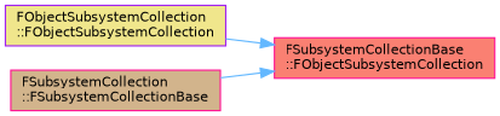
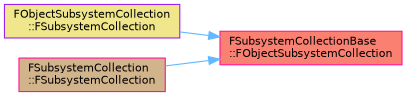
  digraph {
    rankdir=RL
    node [color=deeppink fontname=Helvetica fontsize=10 shape=box style=filled]
    edge [color=steelblue1 dir=back fontname=Helvetica fontsize=10 labelfontname=Helvetica labelfontsize=10 style=solid]
    n1 [fillcolor=salmon fontcolor=black height=0.2 label="FSubsystemCollectionBase\l::FObjectSubsystemCollection" width=0.4]
-   n2 [color=purple fillcolor=khaki height=0.2 label="FObjectSubsystemCollection\l::FObjectSubsystemCollection" width=0.4]
-   n3 [fillcolor=tan height=0.2 label="FSubsystemCollection\l::FSubsystemCollectionBase" width=0.4]
+   n2 [color=purple fillcolor=khaki height=0.2 label="FObjectSubsystemCollection\l::FSubsystemCollection" width=0.4]
+   n3 [fillcolor=tan height=0.2 label="FSubsystemCollection\l::FSubsystemCollection" width=0.4]
    n1 -> n2
    n1 -> n3
  }
